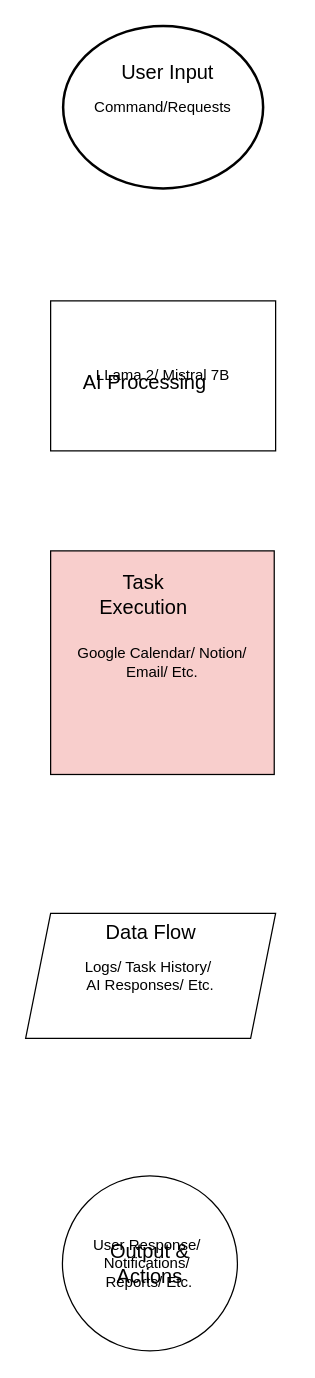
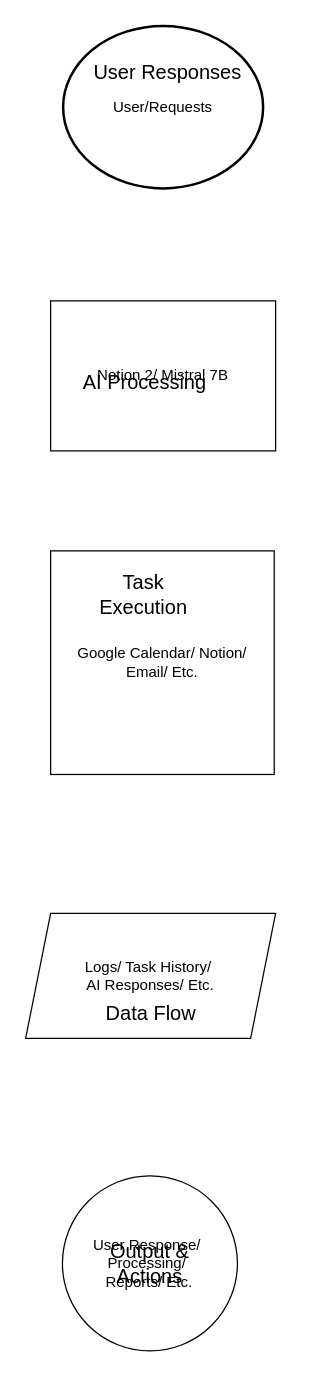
  <mxCell id="0" />
  <mxCell id="1" parent="0" />
  <mxCell id="2" value="" style="group" vertex="1" connectable="0" parent="1"><mxGeometry x="50" y="20" width="160" height="130" as="geometry" /></mxCell>
- <mxCell id="3" value="Command/Requests" style="strokeWidth=2;html=1;shape=mxgraph.flowchart.start_1;whiteSpace=wrap;" vertex="1" parent="2"><mxGeometry width="160" height="130" as="geometry" /></mxCell>
+ <mxCell id="3" value="User/Requests" style="strokeWidth=2;html=1;shape=mxgraph.flowchart.start_1;whiteSpace=wrap;" vertex="1" parent="2"><mxGeometry width="160" height="130" as="geometry" /></mxCell>
  <mxCell id="4" value="" style="group" vertex="1" connectable="0" parent="1"><mxGeometry x="40" y="240" width="180" height="120" as="geometry" /></mxCell>
- <mxCell id="5" value="LLama 2/ Mistral 7B" style="rounded=0;whiteSpace=wrap;html=1;" vertex="1" parent="4"><mxGeometry width="180" height="120" as="geometry" /></mxCell>
+ <mxCell id="5" value="Notion 2/ Mistral 7B" style="rounded=0;whiteSpace=wrap;html=1;" vertex="1" parent="4"><mxGeometry width="180" height="120" as="geometry" /></mxCell>
  <mxCell id="6" value="AI Processing" style="text;html=1;align=center;verticalAlign=middle;resizable=0;points=[];autosize=1;strokeColor=none;fillColor=none;fontSize=16;" vertex="1" parent="4"><mxGeometry x="15" y="50" width="120" height="30" as="geometry" /></mxCell>
  <mxCell id="7" value="" style="group" vertex="1" connectable="0" parent="1"><mxGeometry x="60" y="440" width="170" height="160" as="geometry" /></mxCell>
- <mxCell id="8" value="Google Calendar/ Notion/&lt;div&gt;Email/ Etc.&lt;/div&gt;" style="whiteSpace=wrap;html=1;aspect=fixed;fillColor=#f8cecc;" vertex="1" parent="7"><mxGeometry x="-20" width="178.89" height="178.89" as="geometry" /></mxCell>
+ <mxCell id="8" value="Google Calendar/ Notion/&lt;div&gt;Email/ Etc.&lt;/div&gt;" style="whiteSpace=wrap;html=1;aspect=fixed;" vertex="1" parent="7"><mxGeometry x="-20" width="178.89" height="178.89" as="geometry" /></mxCell>
  <mxCell id="9" value="Task&lt;div&gt;Execution&lt;/div&gt;" style="text;html=1;align=center;verticalAlign=middle;resizable=0;points=[];autosize=1;strokeColor=none;fillColor=none;fontSize=16;" vertex="1" parent="7"><mxGeometry x="9.44" y="10" width="90" height="50" as="geometry" /></mxCell>
  <mxCell id="10" value="" style="group" vertex="1" connectable="0" parent="1"><mxGeometry x="20" y="730" width="200" height="100" as="geometry" /></mxCell>
  <mxCell id="11" value="Logs/ Task History/&amp;nbsp;&lt;div&gt;AI Responses/ Etc.&lt;/div&gt;" style="shape=parallelogram;perimeter=parallelogramPerimeter;whiteSpace=wrap;html=1;fixedSize=1;" vertex="1" parent="10"><mxGeometry width="200" height="100" as="geometry" /></mxCell>
- <mxCell id="12" value="Data Flow" style="text;html=1;align=center;verticalAlign=middle;resizable=0;points=[];autosize=1;strokeColor=none;fillColor=none;fontSize=16;" vertex="1" parent="10"><mxGeometry x="49.997" width="100" height="30" as="geometry" /></mxCell>
+ <mxCell id="12" value="Data Flow" style="text;html=1;align=center;verticalAlign=middle;resizable=0;points=[];autosize=1;strokeColor=none;fillColor=none;fontSize=16;" vertex="1" parent="10"><mxGeometry x="49.997" y="65" width="100" height="30" as="geometry" /></mxCell>
  <mxCell id="13" value="" style="group" vertex="1" connectable="0" parent="1"><mxGeometry x="40" y="940" width="170" height="140" as="geometry" /></mxCell>
- <mxCell id="14" value="User Response/&amp;nbsp;&lt;div&gt;Notifications/&amp;nbsp;&lt;/div&gt;&lt;div&gt;Reports/ Etc.&lt;/div&gt;" style="ellipse;whiteSpace=wrap;html=1;aspect=fixed;" vertex="1" parent="13"><mxGeometry x="9.444" width="140" height="140" as="geometry" /></mxCell>
+ <mxCell id="14" value="User Response/&amp;nbsp;&lt;div&gt;Processing/&amp;nbsp;&lt;/div&gt;&lt;div&gt;Reports/ Etc.&lt;/div&gt;" style="ellipse;whiteSpace=wrap;html=1;aspect=fixed;" vertex="1" parent="13"><mxGeometry x="9.444" width="140" height="140" as="geometry" /></mxCell>
  <mxCell id="15" value="Output &amp;amp;&lt;div&gt;Actions&lt;/div&gt;" style="text;html=1;align=center;verticalAlign=middle;resizable=0;points=[];autosize=1;strokeColor=none;fillColor=none;fontSize=16;" vertex="1" parent="13"><mxGeometry x="34" y="45" width="90" height="50" as="geometry" /></mxCell>
- <mxCell id="16" value="&amp;nbsp; &amp;nbsp; &amp;nbsp; &amp;nbsp; &amp;nbsp; &amp;nbsp; &amp;nbsp; &amp;nbsp;User Input&lt;div&gt;&lt;br&gt;&lt;/div&gt;" style="text;html=1;align=center;verticalAlign=middle;resizable=0;points=[];autosize=1;strokeColor=none;fillColor=none;fontSize=16;" vertex="1" parent="1"><mxGeometry x="20" y="41.667" width="160" height="50" as="geometry" /></mxCell>
+ <mxCell id="16" value="&amp;nbsp; &amp;nbsp; &amp;nbsp; &amp;nbsp; &amp;nbsp; &amp;nbsp; &amp;nbsp; &amp;nbsp;User Responses&lt;div&gt;&lt;br&gt;&lt;/div&gt;" style="text;html=1;align=center;verticalAlign=middle;resizable=0;points=[];autosize=1;strokeColor=none;fillColor=none;fontSize=16;" vertex="1" parent="1"><mxGeometry x="20" y="41.667" width="160" height="50" as="geometry" /></mxCell>
